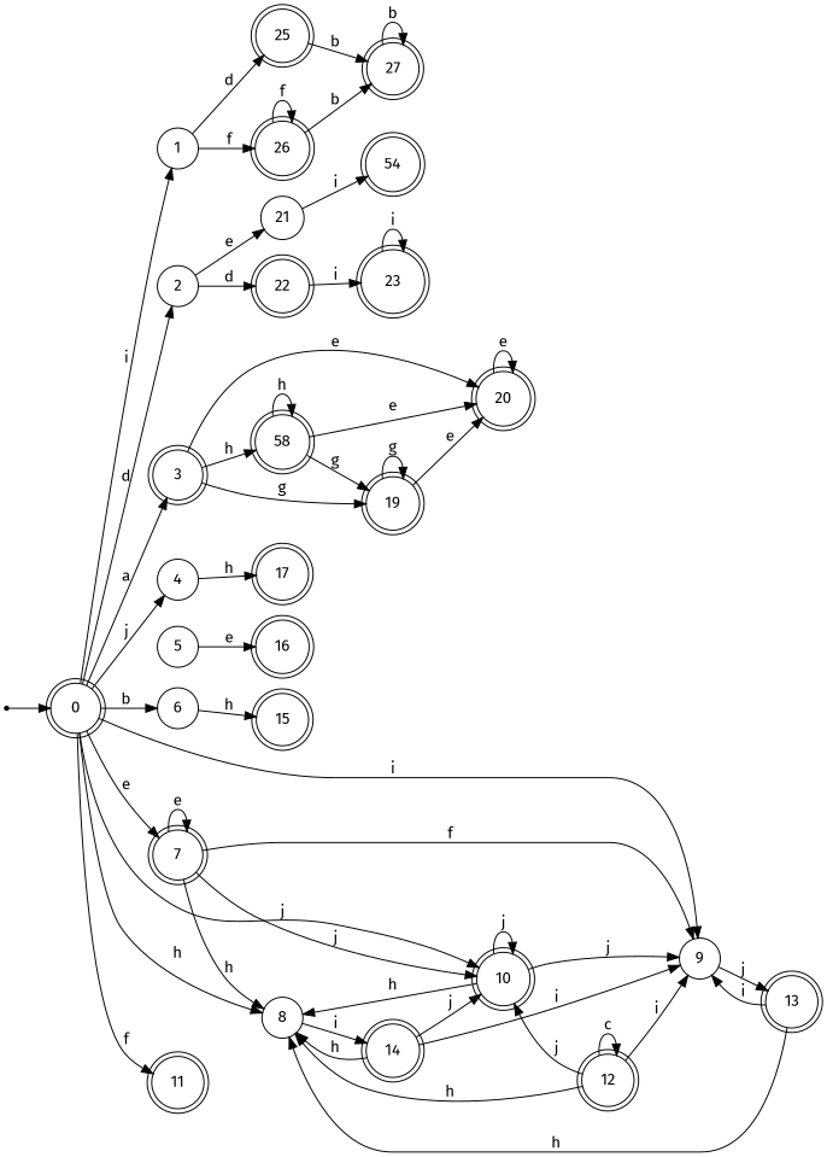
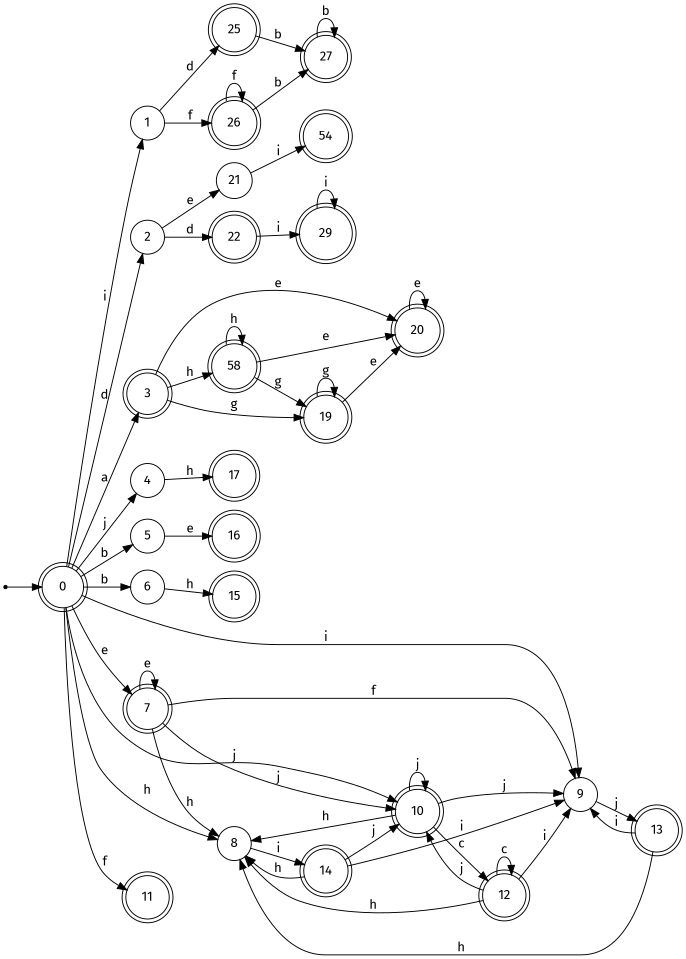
  digraph {
    fontname="Fira Sans"
    rankdir=LR
    node [fontname="Fira Sans" shape=doublecircle]
    edge [fontname="Fira Sans"]
    dummy0 [shape=point]
    0
    1 [shape=circle]
    2 [shape=circle]
    3
    4 [shape=circle]
    5 [shape=circle]
    6 [shape=circle]
    7
    8 [shape=circle]
    9 [shape=circle]
    10
    11
    25
    26
    21 [shape=circle]
    22
    n18 [label=58]
    19
    20
    17
    16
    15
    14
    13
    12
    27
    n28 [label=54]
-   23
+   23 [label=29]
    dummy0 -> 0
    0 -> 1 [label=i]
    0 -> 2 [label=d]
    0 -> 3 [label=a]
    0 -> 4 [label=j]
+   0 -> 5 [label=b]
    0 -> 6 [label=b]
    0 -> 7 [label=e]
    0 -> 8 [label=h]
    0 -> 9 [label=i]
    0 -> 10 [label=j]
    0 -> 11 [label=f]
    1 -> 25 [label=d]
    1 -> 26 [label=f]
    2 -> 21 [label=e]
    2 -> 22 [label=d]
    3 -> n18 [label=h]
    3 -> 19 [label=g]
    3 -> 20 [label=e]
    4 -> 17 [label=h]
    5 -> 16 [label=e]
    6 -> 15 [label=h]
    7 -> 7 [label=e]
    7 -> 8 [label=h]
    7 -> 9 [label=f]
    7 -> 10 [label=j]
    8 -> 14 [label=i]
    9 -> 13 [label=j]
    10 -> 8 [label=h]
    10 -> 9 [label=j]
    10 -> 10 [label=j]
+   10 -> 12 [label=c]
    25 -> 27 [label=b]
    26 -> 26 [label=f]
    26 -> 27 [label=b]
    21 -> n28 [label=i]
    22 -> 23 [label=i]
    n18 -> n18 [label=h]
    n18 -> 19 [label=g]
    n18 -> 20 [label=e]
    19 -> 19 [label=g]
    19 -> 20 [label=e]
    20 -> 20 [label=e]
    14 -> 8 [label=h]
    14 -> 9 [label=i]
    14 -> 10 [label=j]
    13 -> 8 [label=h]
    13 -> 9 [label=i]
    12 -> 8 [label=h]
    12 -> 9 [label=i]
    12 -> 10 [label=j]
    12 -> 12 [label=c]
    27 -> 27 [label=b]
    23 -> 23 [label=i]
  }
